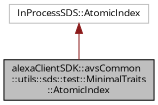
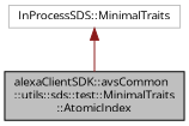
  digraph {
    fontname="Open Sans"
    node [fontname="Open Sans" fontsize=10 shape=record style=filled]
    n1 [color=black fillcolor=grey75 fontcolor=black height=0.2 label="alexaClientSDK::avsCommon\l::utils::sds::test::MinimalTraits\l::AtomicIndex" width=0.4]
-   n2 [color=grey75 fillcolor=white height=0.2 label="InProcessSDS::AtomicIndex" width=0.4]
+   n2 [color=grey75 fillcolor=white height=0.2 label="InProcessSDS::MinimalTraits" width=0.4]
    n2 -> n1 [color=firebrick4 dir=back fontname="Open Sans" fontsize=10 labelfontname=Helvetica labelfontsize=10 style=solid]
  }
